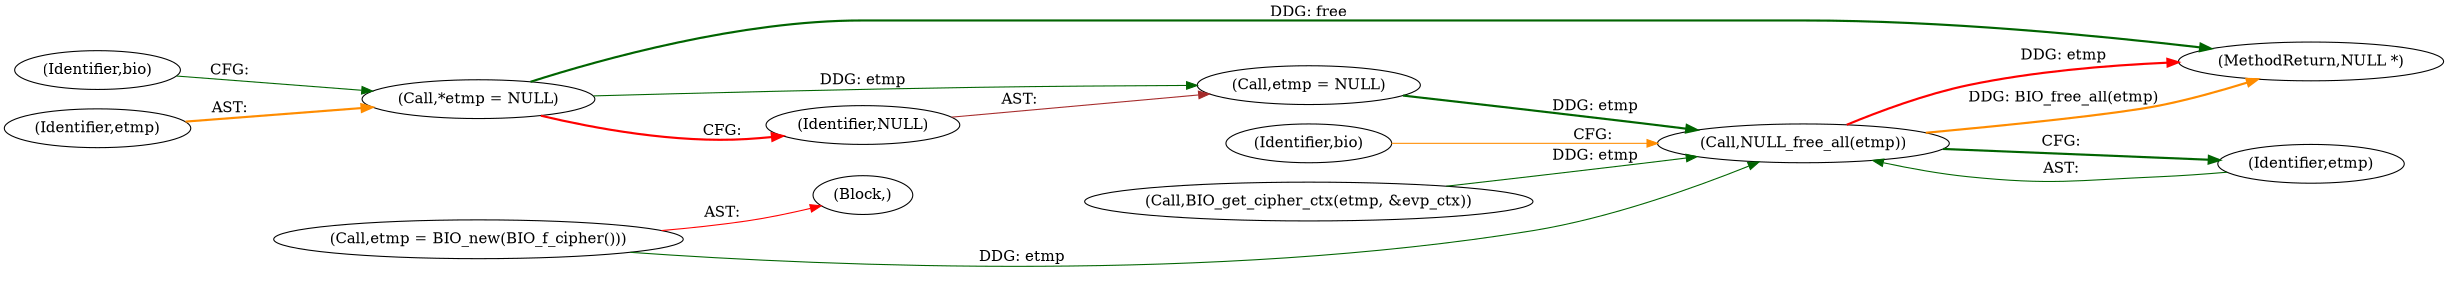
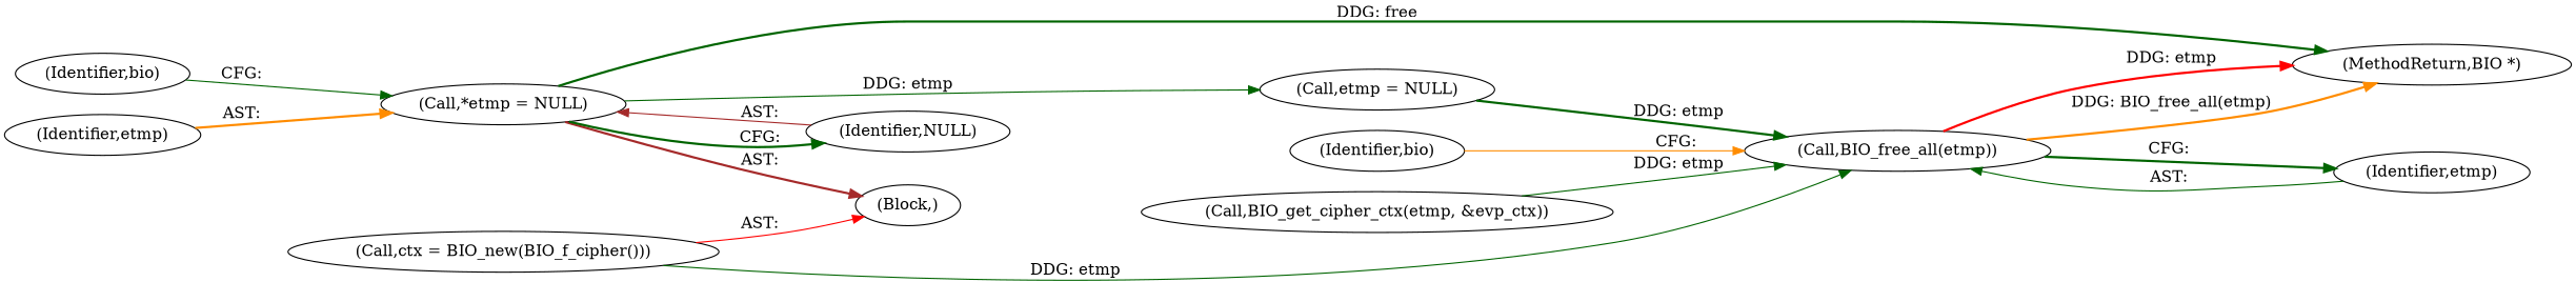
  digraph {
    rankdir=LR
    edge [color=darkgreen style=bold]
    n1 [label="(Call,*etmp = NULL)"]
    n2 [label="(Block,)"]
    n3 [label="(Identifier,NULL)"]
-   n4 [label="(MethodReturn,NULL *)"]
+   n4 [label="(MethodReturn,BIO *)"]
    n5 [label="(Call,etmp = NULL)"]
-   n6 [label="(Call,NULL_free_all(etmp))"]
+   n6 [label="(Call,BIO_free_all(etmp))"]
    n7 [label="(Identifier,etmp)"]
    n8 [label="(Identifier,bio)"]
    n9 [label="(Call,BIO_get_cipher_ctx(etmp, &evp_ctx))"]
    n10 [label="(Identifier,etmp)"]
-   n11 [label="(Call,etmp = BIO_new(BIO_f_cipher()))"]
+   n11 [label="(Call,ctx = BIO_new(BIO_f_cipher()))"]
    n12 [label="(Identifier,bio)"]
-   n1 -> n3 [color=red label="CFG: "]
+   n1 -> n2 [color=brown label="AST: "]
+   n1 -> n3 [label="CFG: "]
    n1 -> n4 [label="DDG: free"]
    n1 -> n5 [label="DDG: etmp" style=solid]
-   n3 -> n5 [color=brown label="AST: " style=solid]
+   n3 -> n1 [color=brown label="AST: " style=solid]
    n5 -> n6 [label="DDG: etmp"]
    n6 -> n4 [color=red label="DDG: etmp"]
    n6 -> n4 [color=darkorange label="DDG: BIO_free_all(etmp)"]
    n6 -> n7 [label="CFG: "]
    n7 -> n6 [label="AST: " style=solid]
    n8 -> n1 [label="CFG: " style=solid]
    n9 -> n6 [label="DDG: etmp" style=solid]
    n10 -> n1 [color=darkorange label="AST: "]
    n11 -> n2 [color=red label="AST: " style=solid]
    n11 -> n6 [label="DDG: etmp" style=solid]
    n12 -> n6 [color=darkorange label="CFG: " style=solid]
  }
